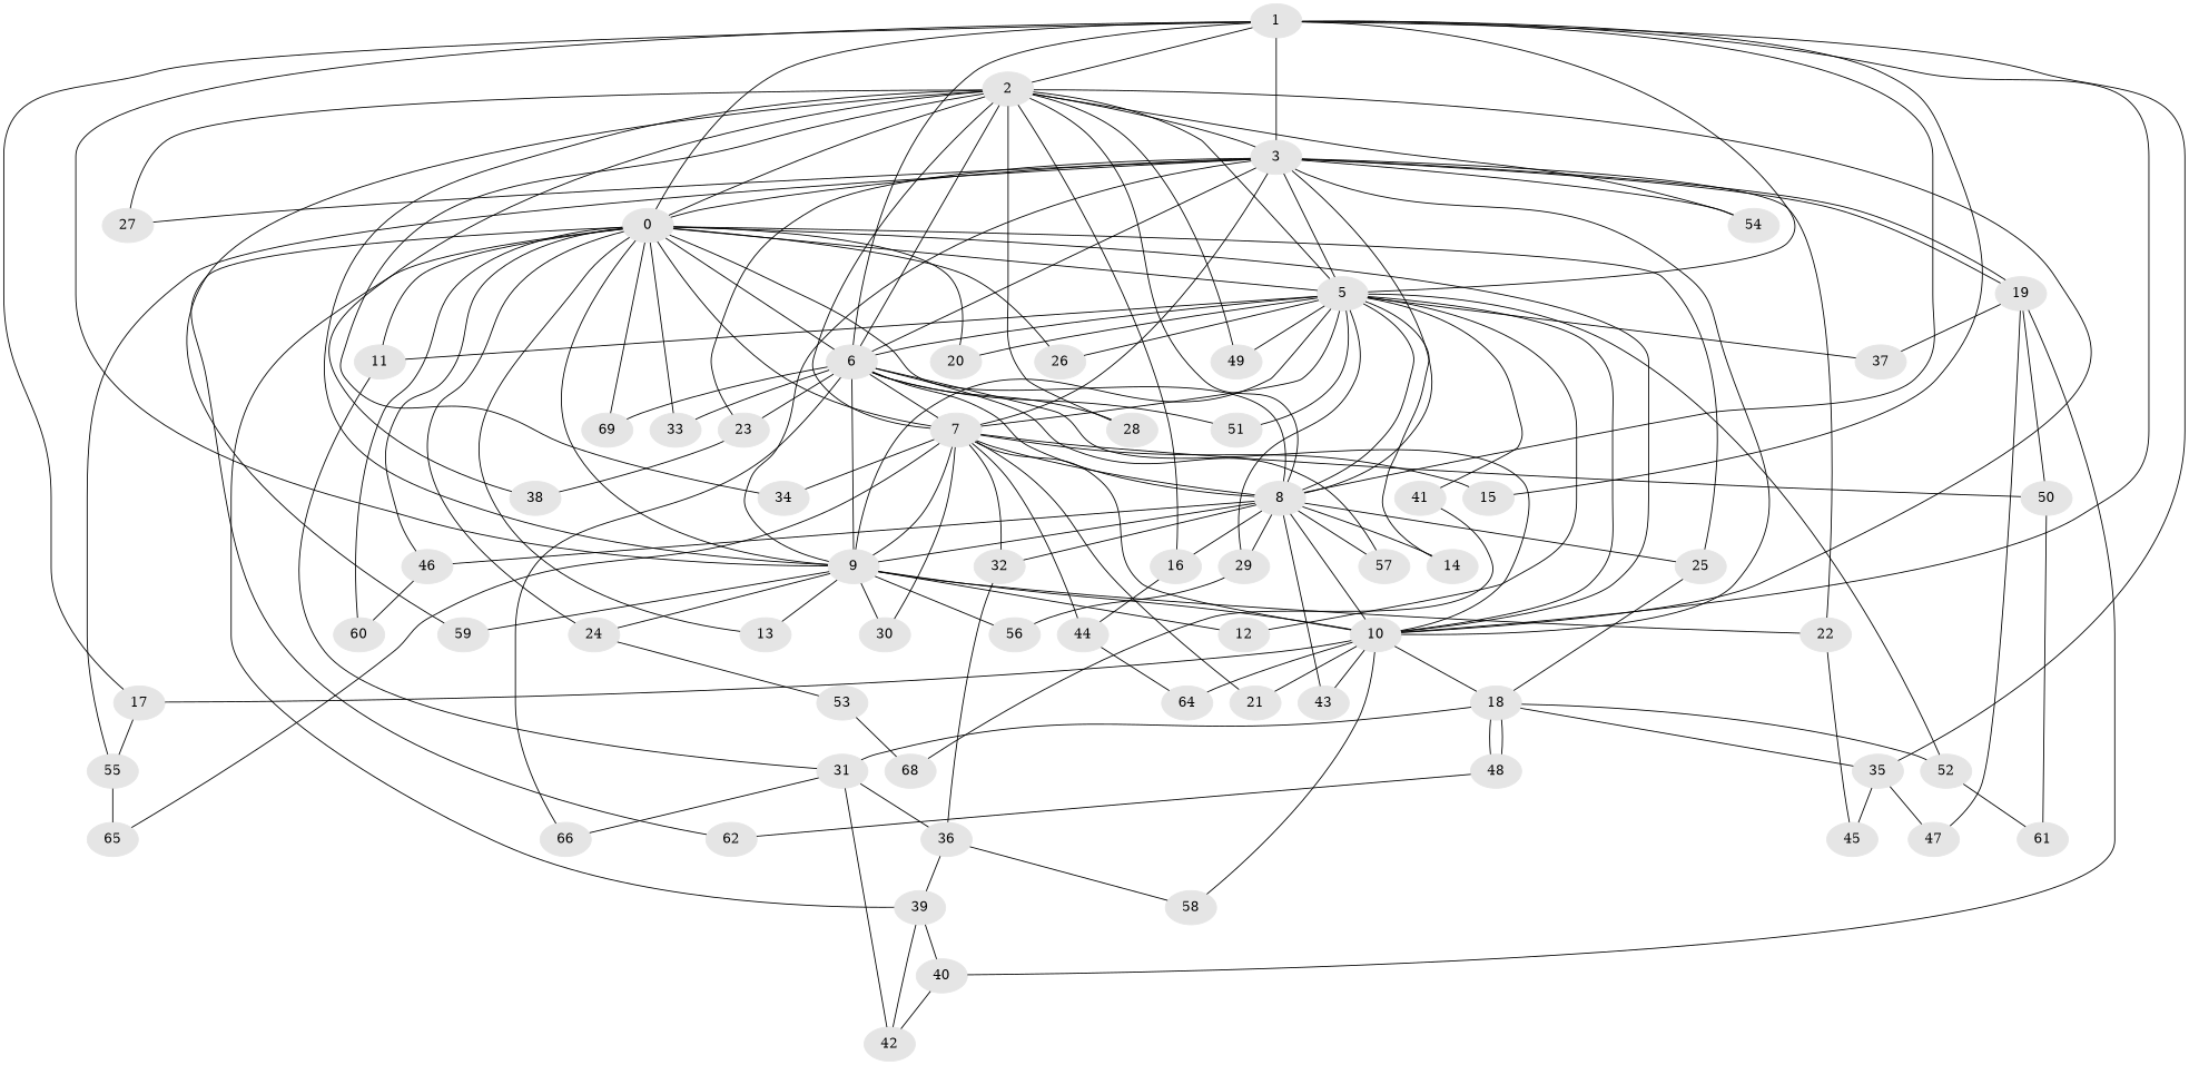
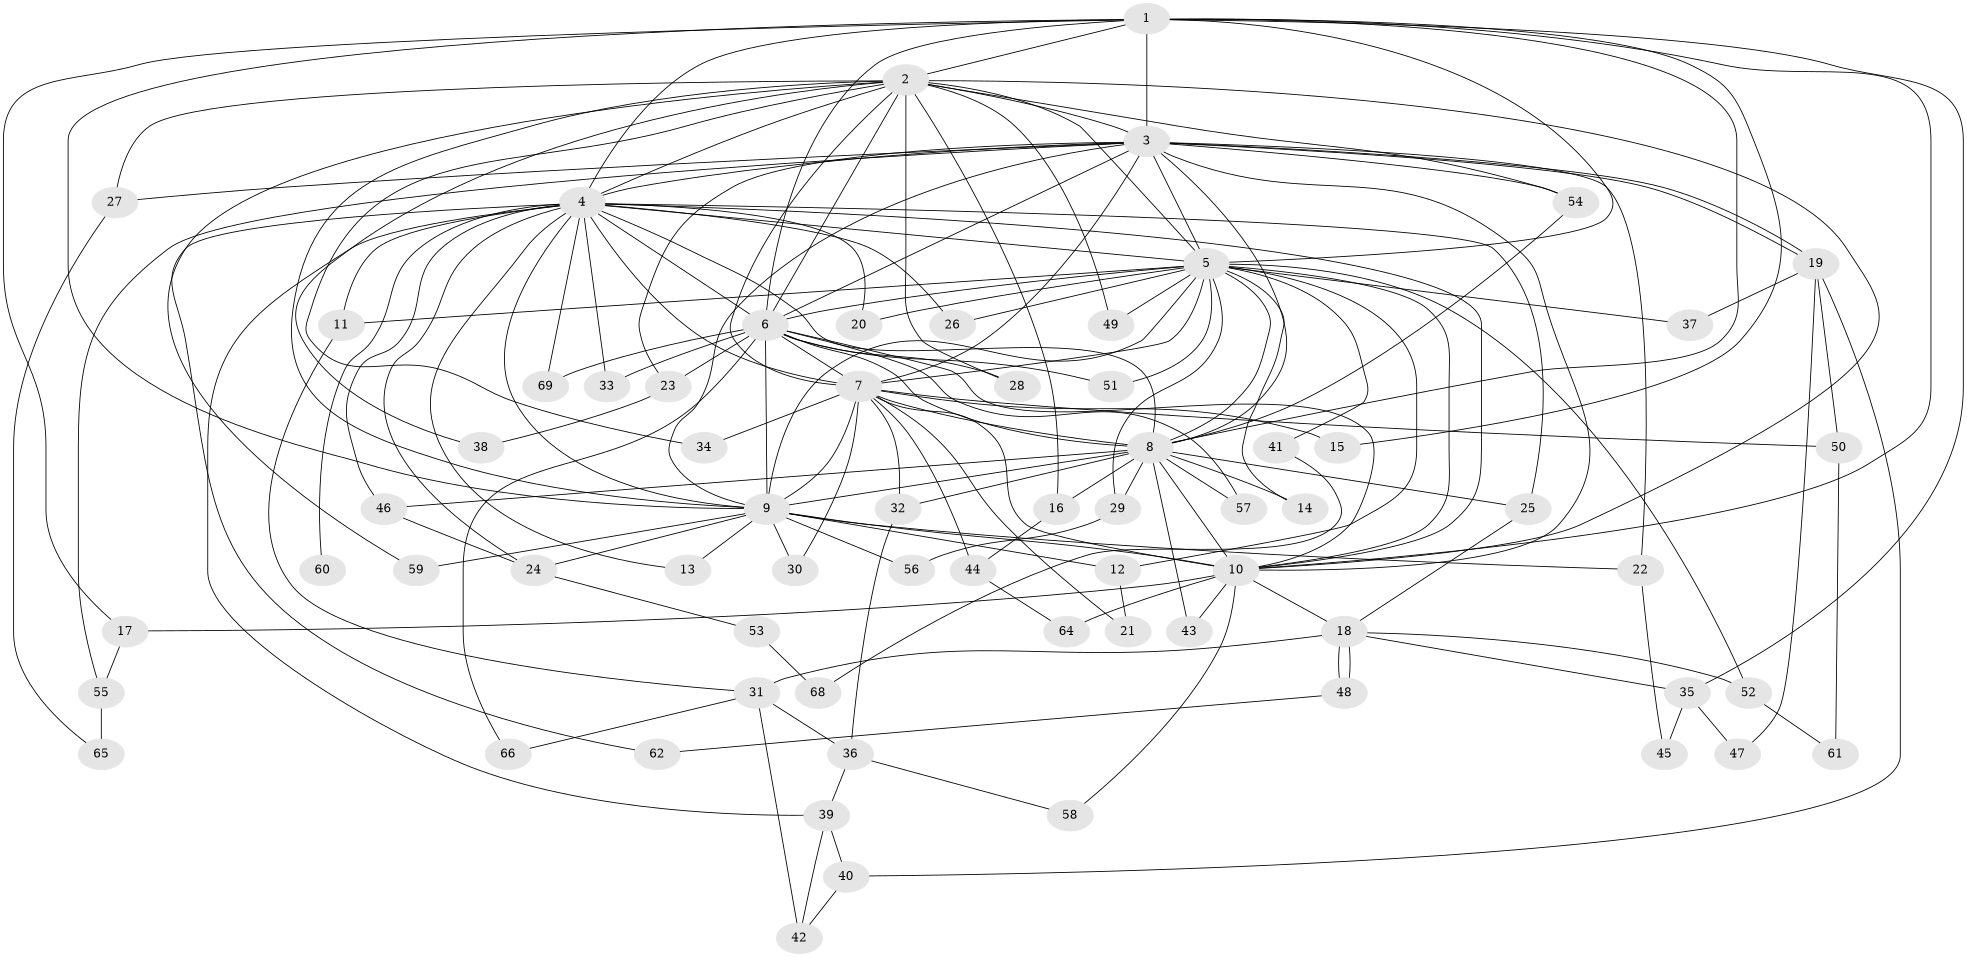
  graph {
    node [color=gray90 style=filled]
    1
    2
    3
-   4 [label=0]
+   4
    5
    6
    8
    9
    10
    15
    17
    35
    7
    16
    27
    28
    34
    38
    49
    54
    59
    19
    22
    23
    55
    11
    13
    20
    24
    25
    26
    33
    39
    46
    60
    62
    n37 [label=69]
    12
    14
    29
    37
    41
    51
    52
    57
    66
    21
    30
    32
    44
    50
    65
    43
    56
    18
    58
    64
    47
    45
    40
    31
    53
    42
    68
    61
    36
    48
    1 -- 2
    1 -- 3
    1 -- 4
    1 -- 5
    1 -- 6
    1 -- 8
    1 -- 9
    1 -- 10
    1 -- 15
    1 -- 17
    1 -- 35
    2 -- 3
    2 -- 4
    2 -- 5
    2 -- 6
-   2 -- 8
+   54 -- 8
    2 -- 9
    2 -- 10
    2 -- 7
    2 -- 16
    2 -- 27
    2 -- 28
    2 -- 34
    2 -- 38
    2 -- 49
    2 -- 54
    2 -- 59
    3 -- 4
    3 -- 5
    3 -- 6
    3 -- 8
    3 -- 9
    3 -- 10
    3 -- 7
    3 -- 27
    3 -- 54
    3 -- 19
    3 -- 19
    3 -- 22
    3 -- 23
    3 -- 55
    4 -- 5
    4 -- 6
    4 -- 8
    4 -- 9
    4 -- 10
    4 -- 7
    4 -- 11
    4 -- 13
    4 -- 20
    4 -- 24
    4 -- 25
    4 -- 26
    4 -- 33
    4 -- 39
    4 -- 46
    4 -- 60
    4 -- 62
    4 -- n37
    5 -- 6
    5 -- 8
    5 -- 9
    5 -- 10
    5 -- 7
    5 -- 49
    5 -- 11
    5 -- 20
    5 -- 26
    5 -- 12
    5 -- 14
    5 -- 29
    5 -- 37
    5 -- 41
    5 -- 51
    5 -- 52
    6 -- 8
    6 -- 9
    6 -- 10
    6 -- 7
    6 -- 28
    6 -- 23
    6 -- 33
    6 -- n37
    6 -- 51
    6 -- 57
    6 -- 66
    8 -- 9
    8 -- 10
    8 -- 16
    8 -- 25
    8 -- 46
    8 -- 14
    8 -- 29
    8 -- 57
    8 -- 32
    8 -- 43
    9 -- 10
    9 -- 59
    9 -- 22
    9 -- 13
    9 -- 24
    9 -- 12
    9 -- 30
    9 -- 56
    10 -- 17
    10 -- 43
    10 -- 18
    10 -- 58
    10 -- 64
    17 -- 55
    35 -- 47
    35 -- 45
    7 -- 8
    7 -- 9
    7 -- 10
    7 -- 15
    7 -- 34
    7 -- 21
    7 -- 30
    7 -- 32
    7 -- 44
    7 -- 50
-   7 -- 65
+   27 -- 65
    16 -- 44
    19 -- 37
    19 -- 50
    19 -- 47
    19 -- 40
    22 -- 45
    23 -- 38
    55 -- 65
    11 -- 31
    24 -- 53
    25 -- 18
    39 -- 40
    39 -- 42
-   46 -- 60
-   10 -- 21
+   46 -- 24
+   12 -- 21
    29 -- 56
    41 -- 68
    52 -- 61
    32 -- 36
    44 -- 64
    50 -- 61
    18 -- 35
    18 -- 52
    18 -- 31
    18 -- 48
    18 -- 48
    40 -- 42
    31 -- 66
    31 -- 42
    31 -- 36
    53 -- 68
    36 -- 39
    36 -- 58
    48 -- 62
  }
